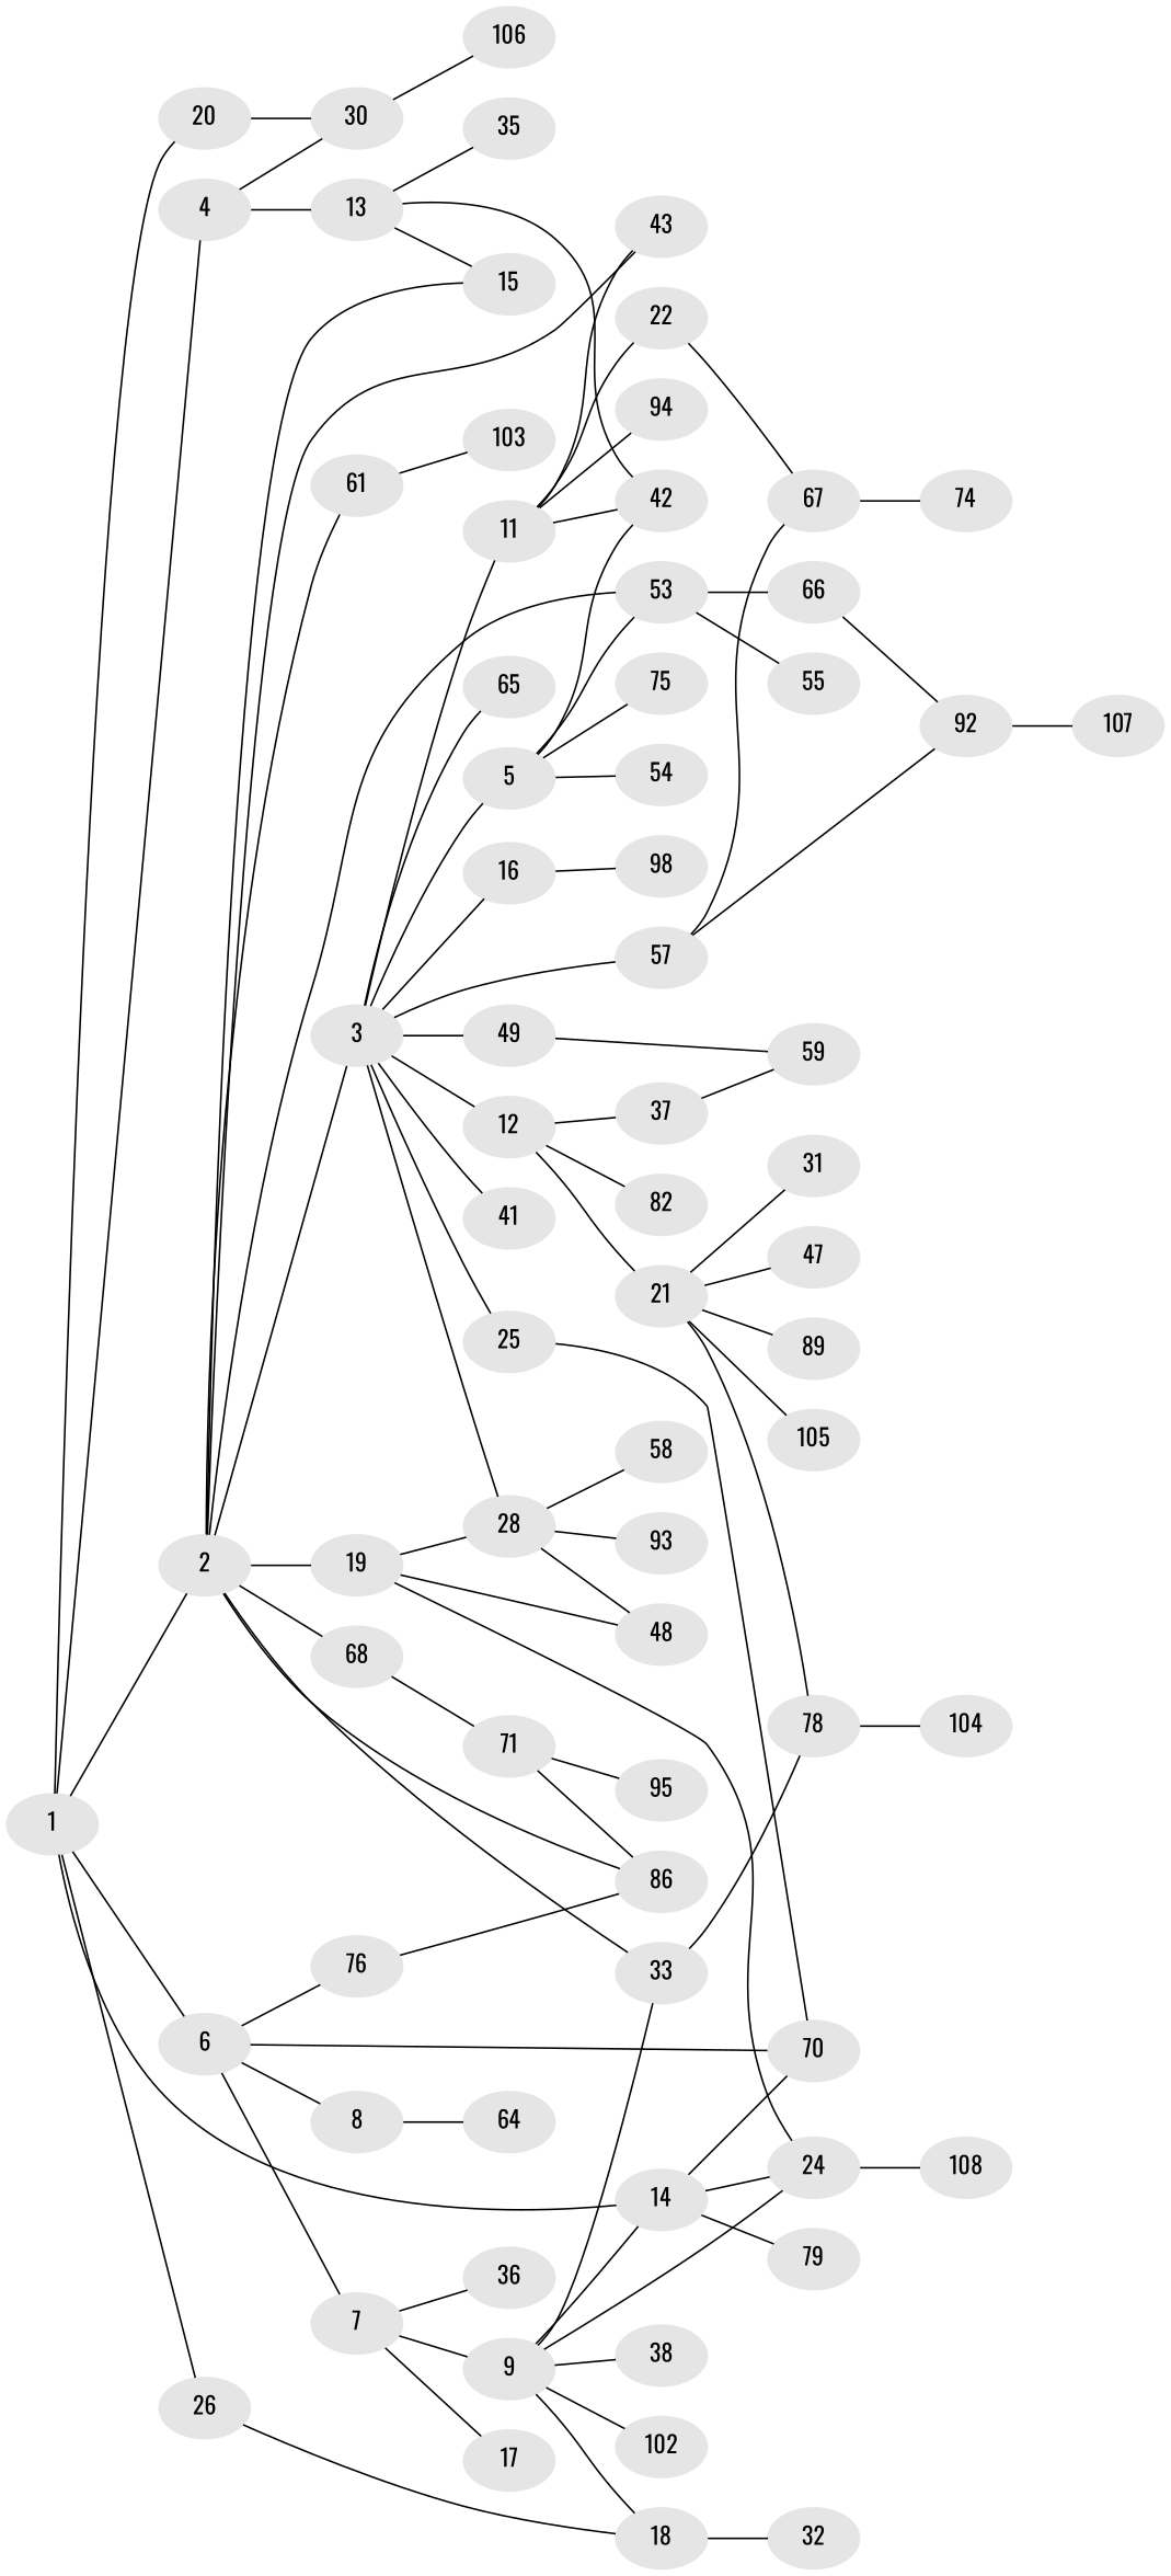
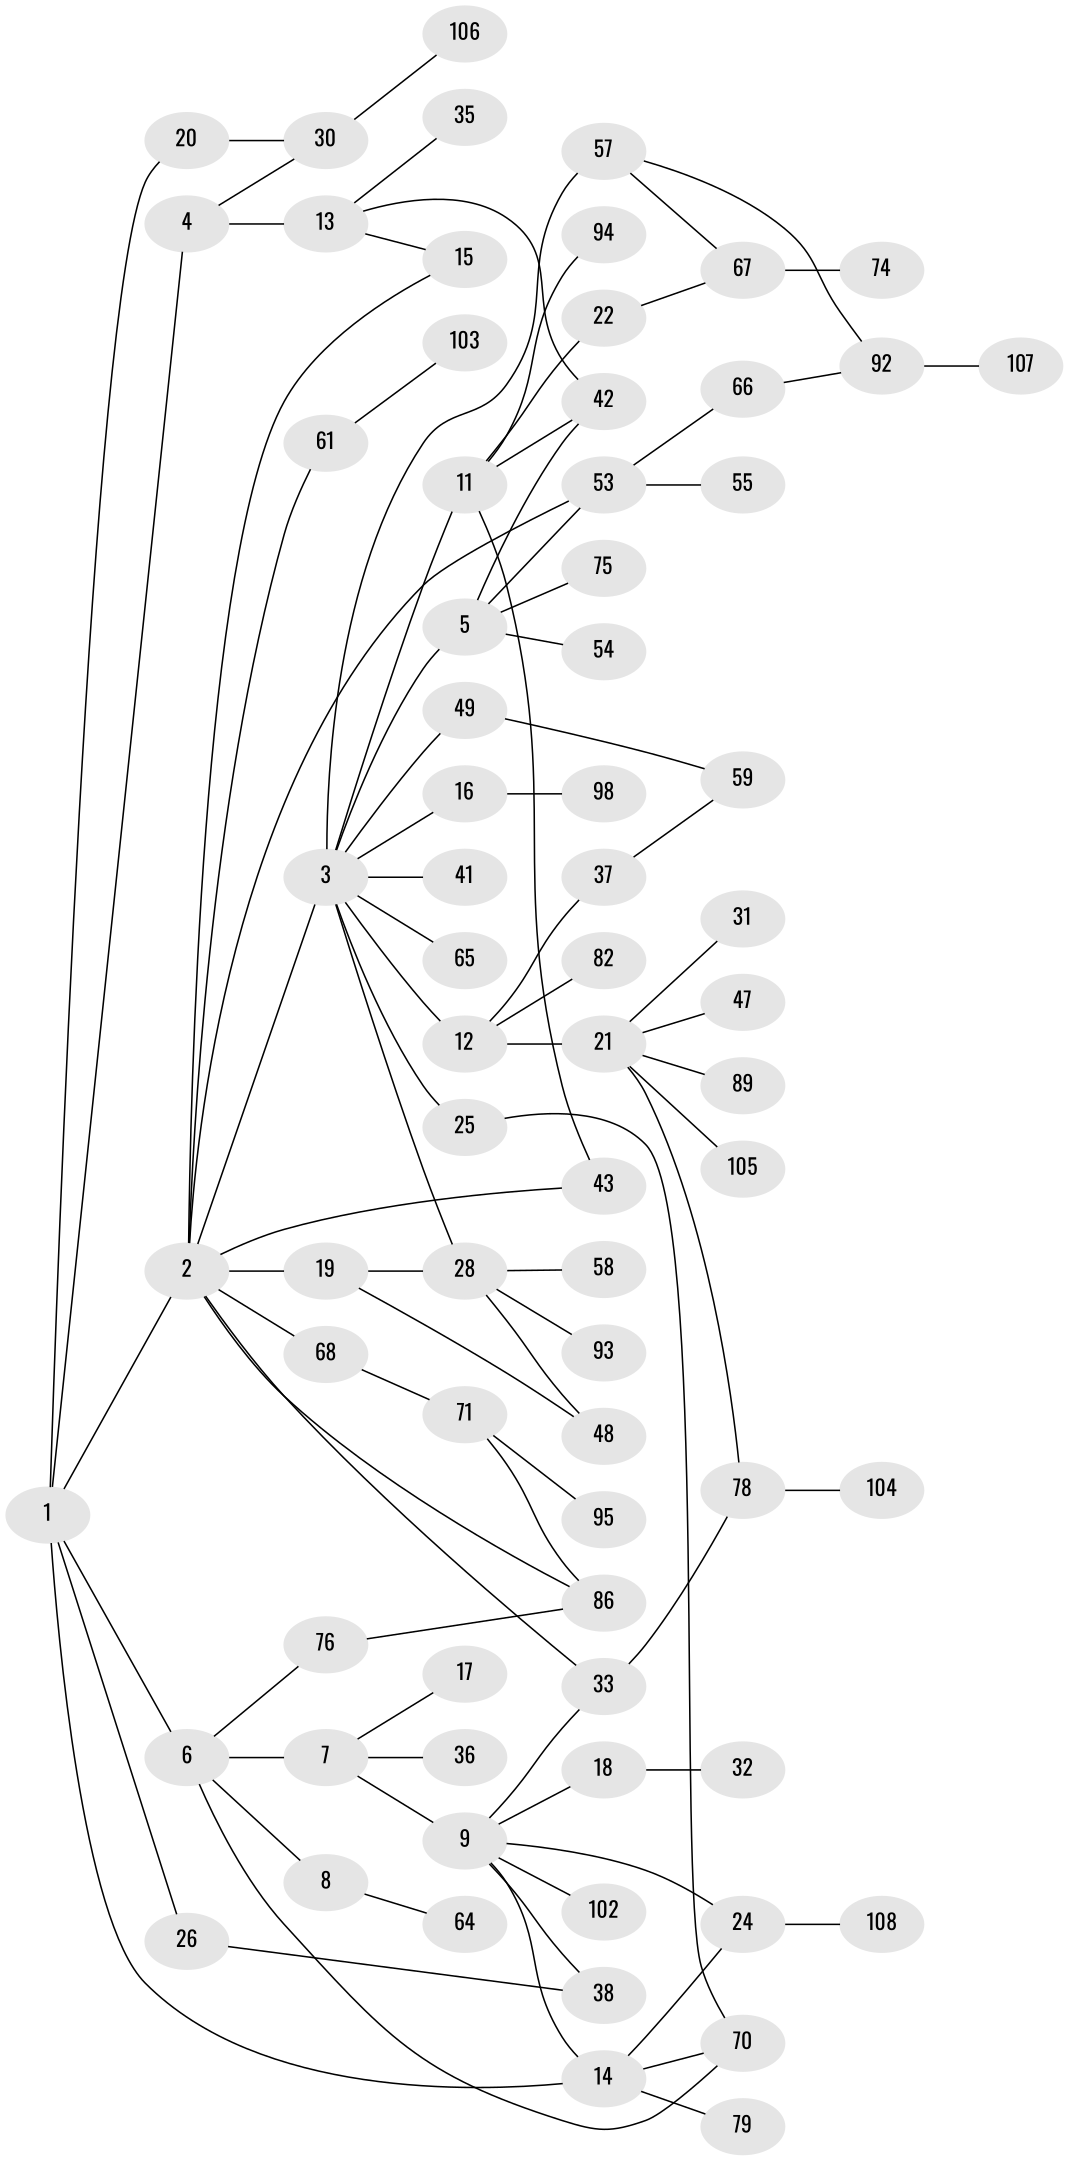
  graph {
    fontname=Oswald
    rankdir=LR
    node [color=gray90 fontname=Oswald style=filled]
    edge [fontname=Oswald]
    2 [super="+52"]
    3 [super="+51"]
    15 [super="+80"]
    19 [super="+96"]
    33 [super="+40"]
    43
    53 [super="+73"]
    61 [super="+100"]
    68
    86
    1
    4 [super="+85"]
    6 [super="+27"]
    14 [super="+39"]
    20
    26 [super="+44"]
    13 [super="+45"]
    30 [super="+69"]
    7 [super="+23"]
    8
    n21 [label=76 super="+84"]
    70 [super="+90"]
    24 [super="+34"]
    79
    38
    5 [super="+46"]
    11 [super="+29"]
    12 [super="+87"]
    16
    25
    28 [super="+76"]
    41
    49 [super="+101"]
    57 [super="+60"]
    65 [super="+91"]
    48 [super="+62"]
    78 [super="+97"]
    55
    66
    103
    71
    42 [super="+88"]
    54
    75
    22 [super="+63"]
    94
    21 [super="+72"]
    37
    82
    98
    58
    93
    59 [super="+81"]
    67 [super="+77"]
    92 [super="+99"]
    35
    106
    9 [super="+10"]
    17
    36 [super="+50"]
    64
    18
    102
    32
    108
    31
    47 [super="+83"]
    89
    105
    104
    74
    107
    95
    2 -- 3
    2 -- 15
    2 -- 19
    2 -- 33
    2 -- 43
    2 -- 53
    2 -- 61
    2 -- 68 [weight=2]
    2 -- 86
    3 -- 5
    3 -- 11
    3 -- 12
    3 -- 16
    3 -- 25
    3 -- 28
    3 -- 41
    3 -- 49
    3 -- 57
    3 -- 65
-   19 -- 24
    19 -- 28
    19 -- 48
    33 -- 78
    53 -- 55
    53 -- 66
    61 -- 103
    68 -- 71
    1 -- 2
    1 -- 4
    1 -- 6
    1 -- 14
    1 -- 20
    1 -- 26
    4 -- 13
    4 -- 30
    6 -- 7
    6 -- 8
    6 -- n21
    6 -- 70
    14 -- 70
    14 -- 24
    14 -- 79
    20 -- 30
-   26 -- 18
+   26 -- 38
    13 -- 15
    13 -- 42
    13 -- 35
    30 -- 106
    7 -- 9
    7 -- 17
    7 -- 36
    8 -- 64
    n21 -- 86
    24 -- 108
    5 -- 53
    5 -- 42
    5 -- 54
    5 -- 75
    11 -- 43
    11 -- 42
    11 -- 22
    11 -- 94
    12 -- 21
    12 -- 37
    12 -- 82
    16 -- 98
    25 -- 70
    28 -- 48
    28 -- 58
    28 -- 93
    49 -- 59
    57 -- 67
    57 -- 92
    78 -- 104
    66 -- 92
    71 -- 86
    71 -- 95
    22 -- 67
    21 -- 78
    21 -- 31
    21 -- 47
    21 -- 89
    21 -- 105
    37 -- 59
    67 -- 74
    92 -- 107
    9 -- 33
    9 -- 14
    9 -- 24
    9 -- 38
    9 -- 18
    9 -- 102
    18 -- 32
  }
